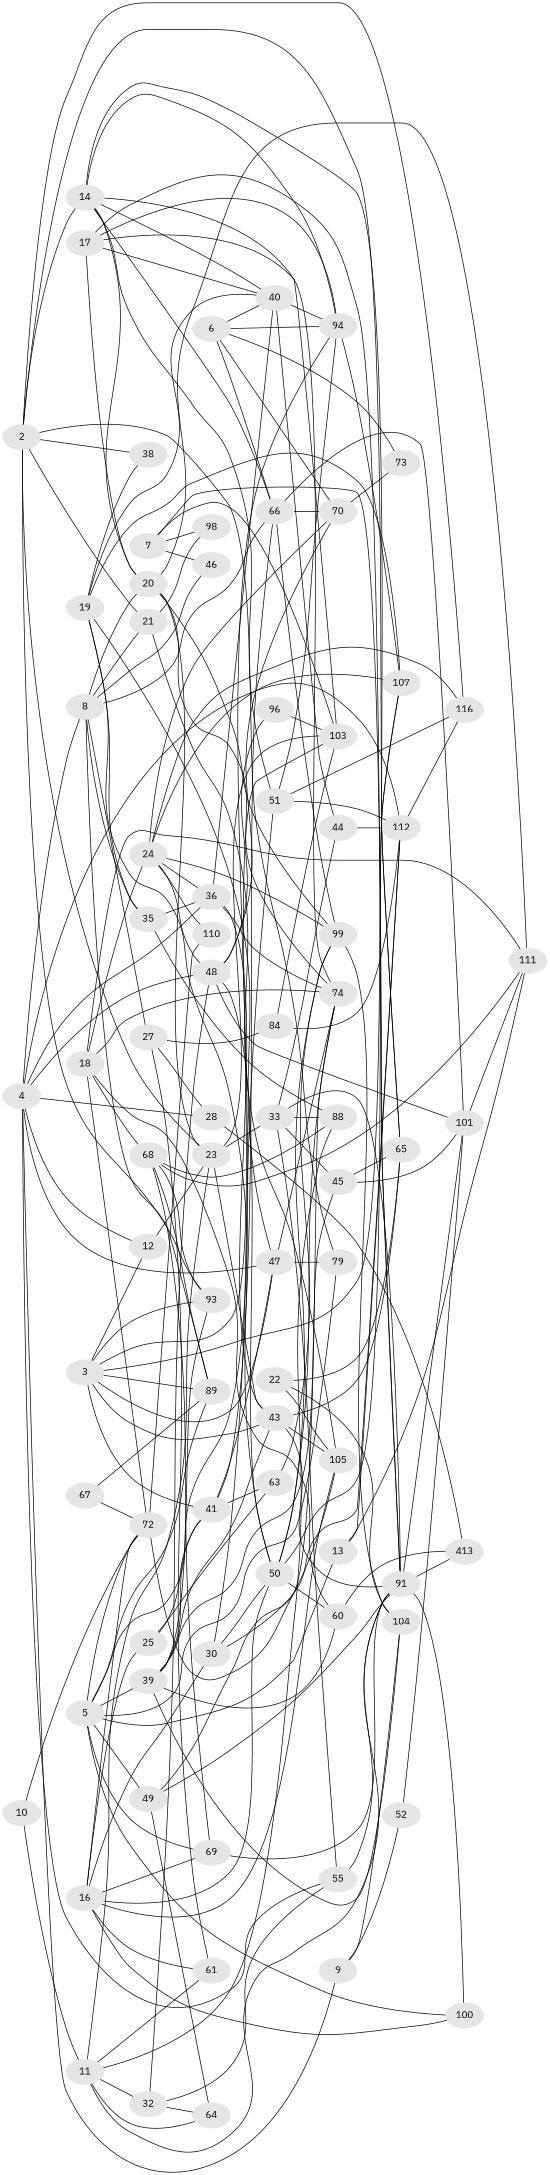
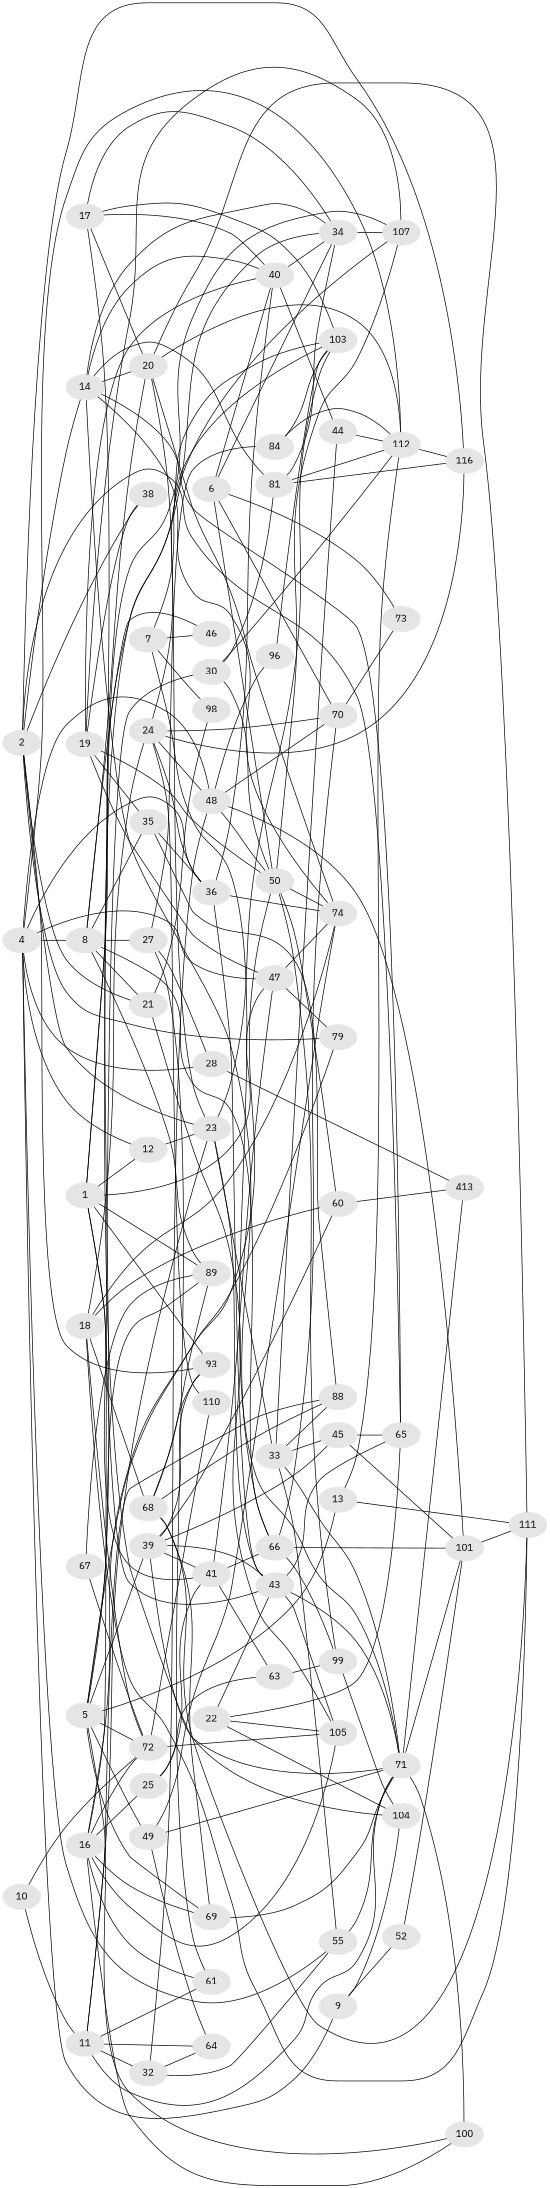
  graph {
    fontname="IBM Plex Sans"
    rankdir=LR
    node [color=gray90 fontname="IBM Plex Sans" style=filled]
    edge [fontname="IBM Plex Sans"]
-   1 [super="+31" label=3]
+   1 [super="+31"]
    12
    41 [super="+76"]
    43 [super="+53"]
    47 [super="+102"]
    89 [super="+122"]
    93
    103 [super="+106"]
    107
    23 [super="+29"]
    66 [super="+97"]
    63
    65 [super="+117"]
-   91 [super="+125"]
+   91 [super="+125" label=71]
    105
    79
    74 [super="+80"]
    2 [super="+3"]
    14 [super="+37"]
    21 [super="+26"]
    38
    116 [super="+118"]
-   94 [super="+124"]
+   94 [super="+124" label=34]
    40 [super="+108"]
    20 [super="+86"]
-   81 [label=51]
+   81
    98
    33 [super="+34"]
    4 [super="+54"]
    8 [super="+15"]
    9
    28
    36
    48 [super="+57"]
    55
    112 [super="+114"]
    46
    27
    35
    52
    104
    n42 [label=413]
    50 [super="+71"]
    70 [super="+75"]
    101 [super="+121"]
    96
    5 [super="+78"]
    13
    39 [super="+87"]
    49 [super="+92"]
    69 [super="+82"]
    72 [super="+123"]
    100
    111 [super="+120"]
    60 [super="+119"]
    45 [super="+115"]
    64
    110
    6 [super="+83"]
    73
    44 [super="+95"]
    99 [super="+126"]
    7
    61
    84
    88 [super="+90"]
    11 [super="+51"]
    32 [super="+77"]
    10
    16 [super="+62"]
    25
    30 [super="+58"]
    17 [super="+42"]
    24 [super="+56"]
    18
    68 [super="+85"]
    19 [super="+109"]
    22 [super="+59"]
    67
    1 -- 12
    1 -- 41
    1 -- 43
    1 -- 47
    1 -- 89
    1 -- 93
    1 -- 103
    1 -- 107
    12 -- 23
    41 -- 47
    41 -- 66
    41 -- 63
    43 -- 65
    43 -- 91
    43 -- 105
    47 -- 79
    47 -- 74
    23 -- 43
    23 -- 103
    23 -- 33 [weight=2]
    66 -- 70
    66 -- 101
    66 -- 99
    63 -- 99
    91 -- n42
    91 -- 101
    91 -- 100
    2 -- 93
    2 -- 23
    2 -- 65
    2 -- 79
    2 -- 14
    2 -- 21
    2 -- 38
    2 -- 116
    14 -- 66
    14 -- 65
    14 -- 74
    14 -- 94
    14 -- 40
    14 -- 20
    14 -- 81
    21 -- 105
    21 -- 98
    94 -- 107
    40 -- 94
    40 -- 44 [weight=2]
    20 -- 23
    20 -- 74
-   20 -- 99
+   20 -- 112
    20 -- 111 [weight=2]
    81 -- 116
    81 -- 94
    81 -- 112
    33 -- 91
    33 -- 55
    33 -- 45
    33 -- 44
    33 -- 88
    4 -- 12
    4 -- 47
    4 -- 8
    4 -- 9
    4 -- 28
    4 -- 36
    4 -- 48
    4 -- 55
    4 -- 112
    8 -- 89
    8 -- 66
    8 -- 21
    8 -- 20
    8 -- 46
    8 -- 27
    8 -- 35
    9 -- 52
    9 -- 104
    28 -- n42
    36 -- 43
    36 -- 74
    36 -- 40
    48 -- 50
    48 -- 70
    48 -- 101
    48 -- 96
    55 -- 91
    112 -- 116
    27 -- 28
    27 -- 61
    27 -- 84
    35 -- 36
    35 -- 88
    52 -- 101
    50 -- 107
    50 -- 74
    50 -- 60
    50 -- 99
    70 -- 73
    101 -- 111
    96 -- 103
    5 -- 89
    5 -- 79
    5 -- 94
    5 -- 13
    5 -- 39
    5 -- 49
    5 -- 69
    5 -- 72
    5 -- 100
    13 -- 112
    13 -- 111
    39 -- 41
    39 -- 43
    39 -- 93
    39 -- 104
    39 -- 60
    39 -- 45
    49 -- 91
    49 -- 74
    49 -- 64
    69 -- 91
    72 -- 105
    72 -- 110
    60 -- n42
    45 -- 65
    45 -- 101
    6 -- 94
    6 -- 40
-   6 -- 66
+   6 -- 50
    6 -- 70
    6 -- 73
    44 -- 112
    99 -- 104
    7 -- 103
    7 -- 91
    7 -- 98
    7 -- 46
    84 -- 103
    84 -- 112
    11 -- 23
    11 -- 91
    11 -- 64
    11 -- 61
    11 -- 88
    11 -- 32
    32 -- 48
    32 -- 55
    32 -- 64
    10 -- 72
    10 -- 11
    16 -- 105
    16 -- 50
    16 -- 69
    16 -- 72
    16 -- 100
    16 -- 61
    16 -- 25
    16 -- 30
    25 -- 41
    25 -- 63
    30 -- 81
    30 -- 112
    30 -- 50
    17 -- 103
    17 -- 91
    17 -- 94
    17 -- 40
    17 -- 20
    24 -- 107
    24 -- 116
    24 -- 36
    24 -- 48
    24 -- 70
    24 -- 110
-   24 -- 99
    18 -- 74
    18 -- 72
    18 -- 111
    18 -- 60
    18 -- 24
    18 -- 68
    68 -- 89
    68 -- 93
    68 -- 69
    68 -- 111
    68 -- 88
    19 -- 47
    19 -- 107
    19 -- 38
    19 -- 40
    19 -- 35
    19 -- 50
+   22 -- 43
    22 -- 65
    22 -- 105
    22 -- 104 [weight=2]
    67 -- 89
    67 -- 72
  }
